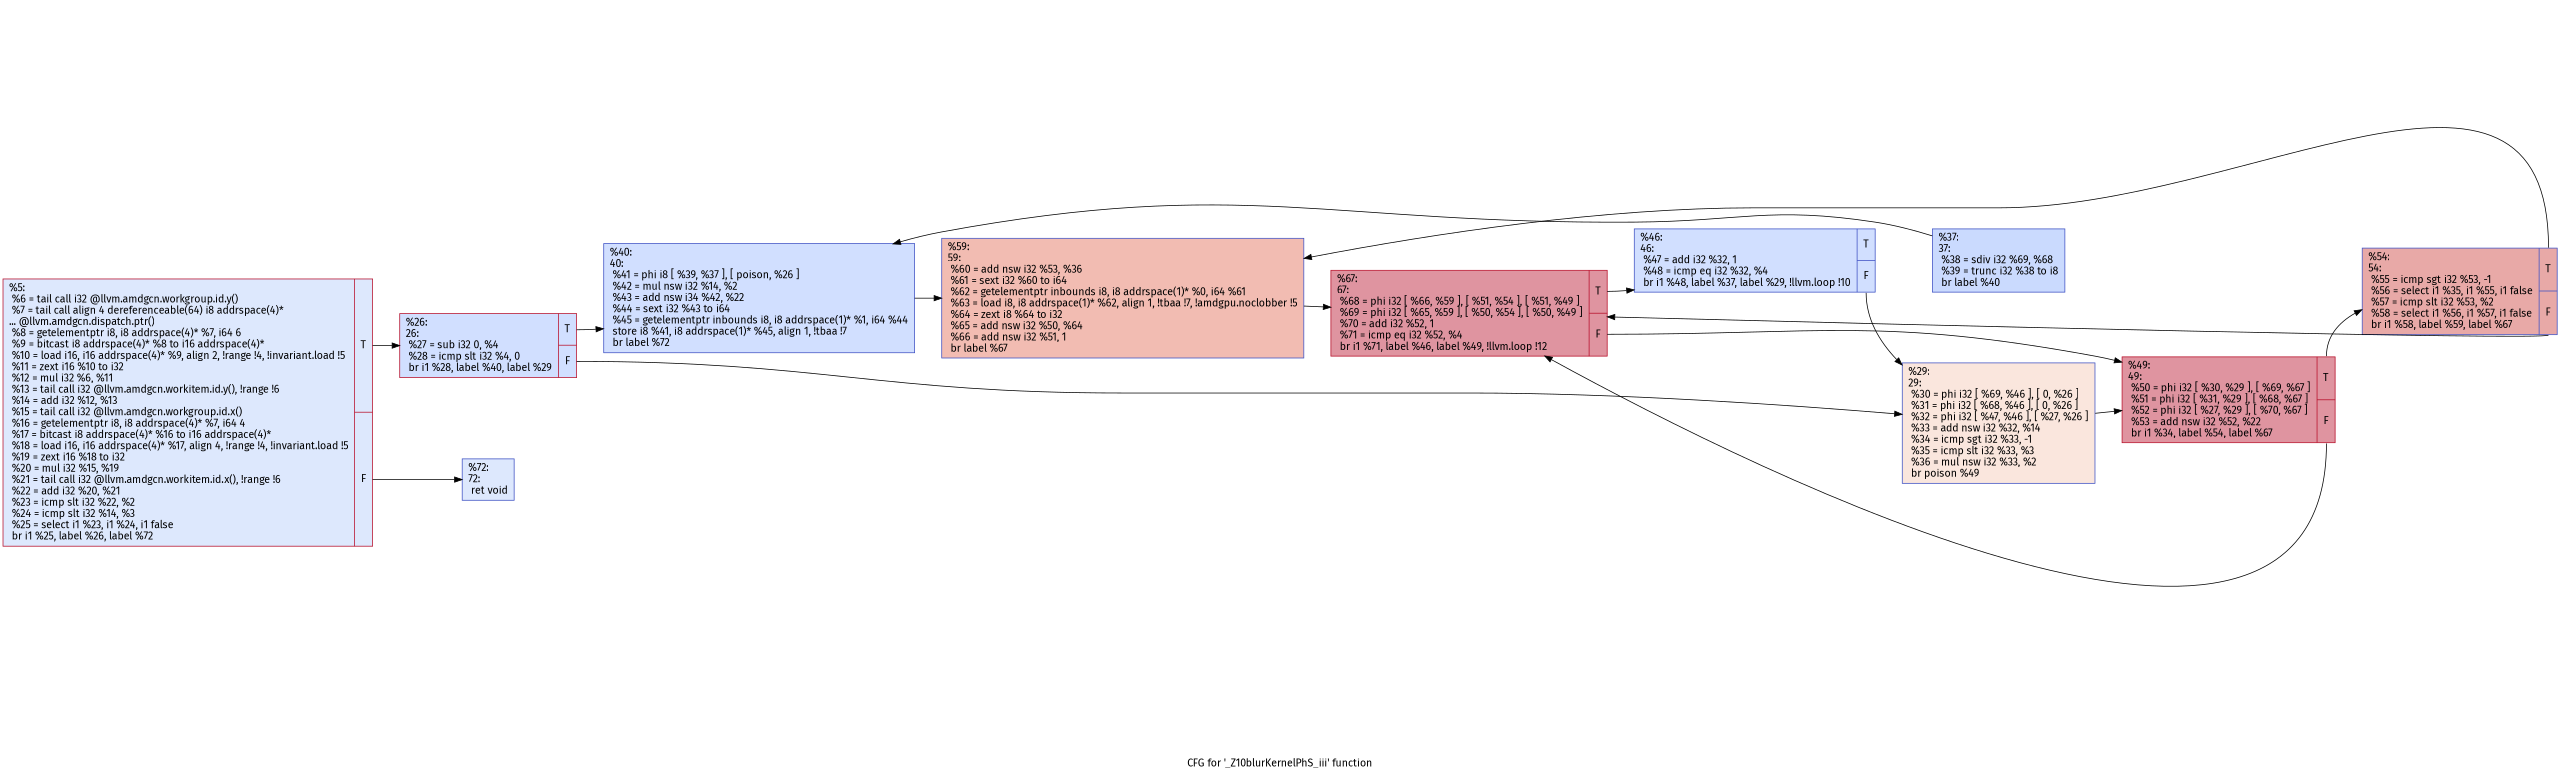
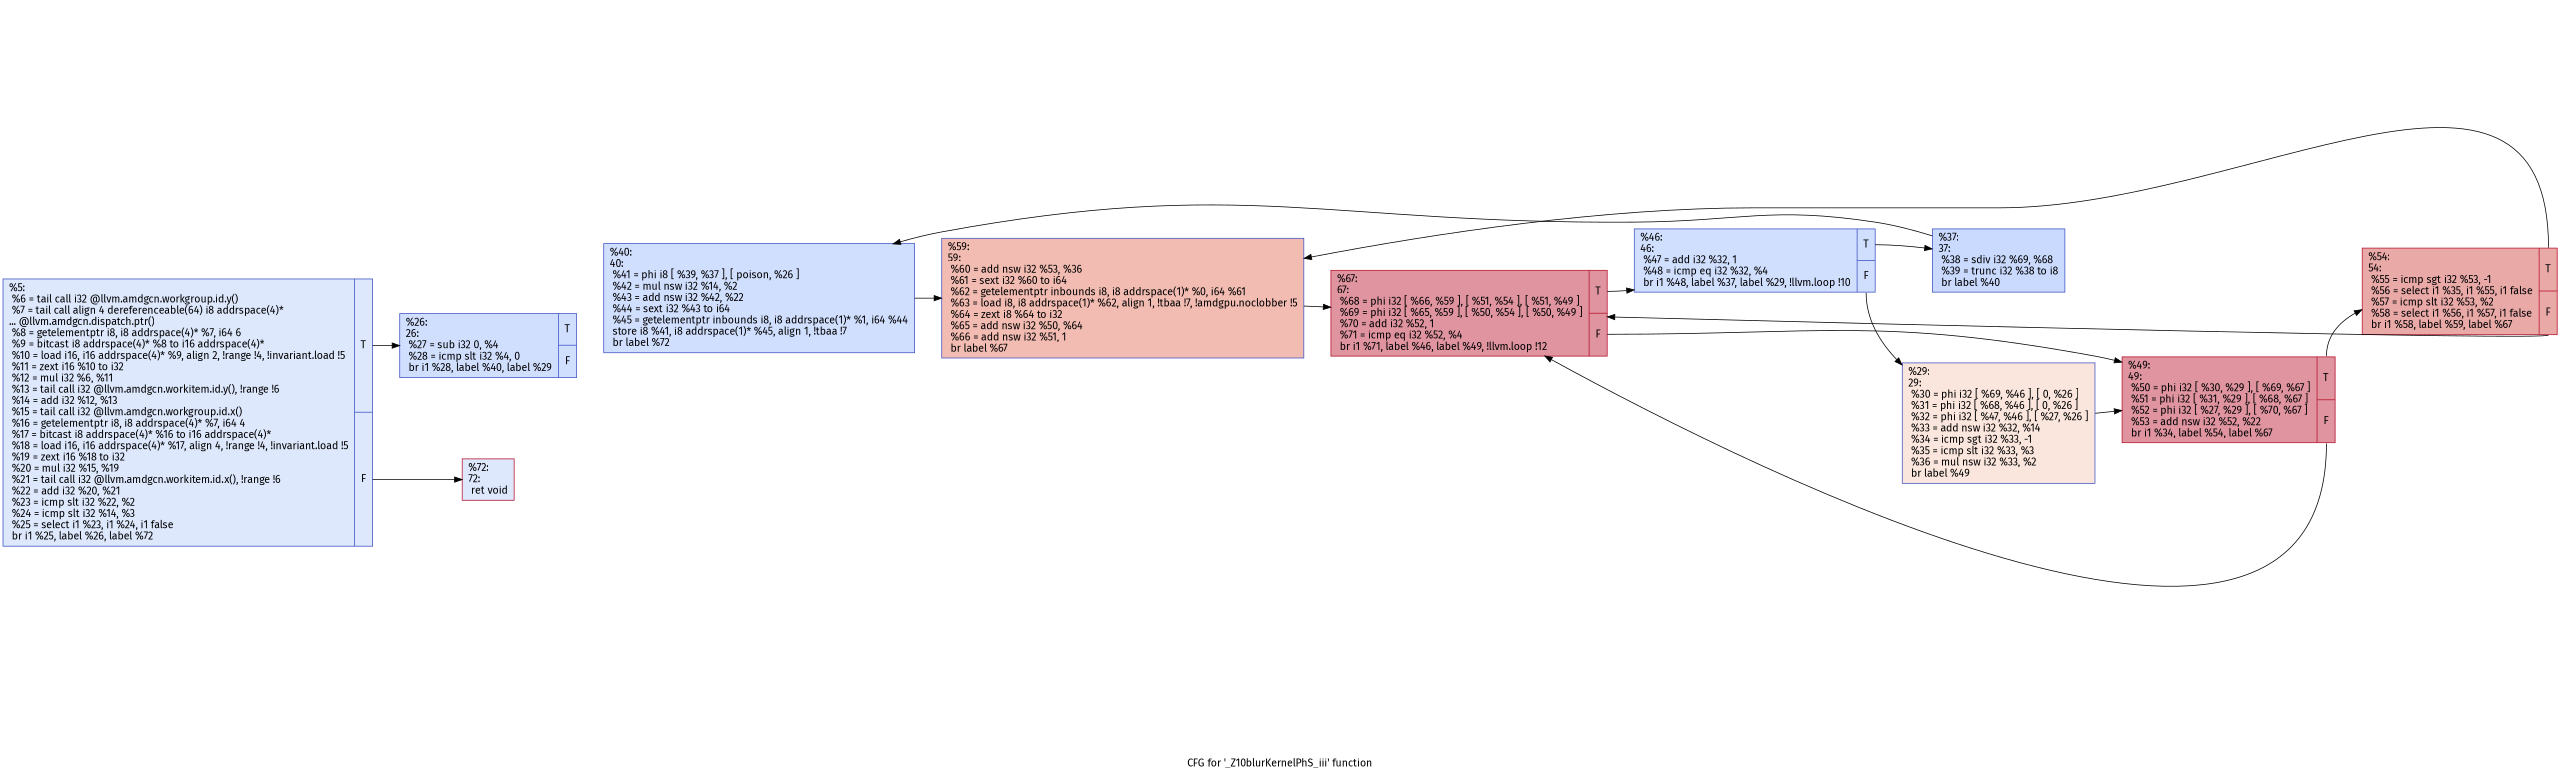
  digraph {
    fontname="Fira Sans"
    label="CFG for '_Z10blurKernelPhS_iii' function"
    rankdir=LR
    node [color="#3d50c3ff" fillcolor="#96b7ff70" fontname="Fira Sans" shape=record style=filled]
    edge [fontname="Fira Sans" tailport=s0]
-   n1 [color="#b70d28ff" fillcolor="#b2ccfb70" label="{%5:\l  %6 = tail call i32 @llvm.amdgcn.workgroup.id.y()\l  %7 = tail call align 4 dereferenceable(64) i8 addrspace(4)*\l... @llvm.amdgcn.dispatch.ptr()\l  %8 = getelementptr i8, i8 addrspace(4)* %7, i64 6\l  %9 = bitcast i8 addrspace(4)* %8 to i16 addrspace(4)*\l  %10 = load i16, i16 addrspace(4)* %9, align 2, !range !4, !invariant.load !5\l  %11 = zext i16 %10 to i32\l  %12 = mul i32 %6, %11\l  %13 = tail call i32 @llvm.amdgcn.workitem.id.y(), !range !6\l  %14 = add i32 %12, %13\l  %15 = tail call i32 @llvm.amdgcn.workgroup.id.x()\l  %16 = getelementptr i8, i8 addrspace(4)* %7, i64 4\l  %17 = bitcast i8 addrspace(4)* %16 to i16 addrspace(4)*\l  %18 = load i16, i16 addrspace(4)* %17, align 4, !range !4, !invariant.load !5\l  %19 = zext i16 %18 to i32\l  %20 = mul i32 %15, %19\l  %21 = tail call i32 @llvm.amdgcn.workitem.id.x(), !range !6\l  %22 = add i32 %20, %21\l  %23 = icmp slt i32 %22, %2\l  %24 = icmp slt i32 %14, %3\l  %25 = select i1 %23, i1 %24, i1 false\l  br i1 %25, label %26, label %72\l|{<s0>T|<s1>F}}"]
-   n2 [color="#b70d28ff" label="{%26:\l26:                                               \l  %27 = sub i32 0, %4\l  %28 = icmp slt i32 %4, 0\l  br i1 %28, label %40, label %29\l|{<s0>T|<s1>F}}"]
-   n3 [fillcolor="#b2ccfb70" label="{%72:\l72:                                               \l  ret void\l}"]
-   n4 [label="{%40:\l40:                                               \l  %41 = phi i8 [ %39, %37 ], [ poison, %26 ]\l  %42 = mul nsw i32 %14, %2\l  %43 = add nsw i34 %42, %22\l  %44 = sext i32 %43 to i64\l  %45 = getelementptr inbounds i8, i8 addrspace(1)* %1, i64 %44\l  store i8 %41, i8 addrspace(1)* %45, align 1, !tbaa !7\l  br label %72\l}"]
-   n5 [fillcolor="#f3c7b170" label="{%29:\l29:                                               \l  %30 = phi i32 [ %69, %46 ], [ 0, %26 ]\l  %31 = phi i32 [ %68, %46 ], [ 0, %26 ]\l  %32 = phi i32 [ %47, %46 ], [ %27, %26 ]\l  %33 = add nsw i32 %32, %14\l  %34 = icmp sgt i32 %33, -1\l  %35 = icmp slt i32 %33, %3\l  %36 = mul nsw i32 %33, %2\l  br poison %49\l}"]
+   n1 [fillcolor="#b2ccfb70" label="{%5:\l  %6 = tail call i32 @llvm.amdgcn.workgroup.id.y()\l  %7 = tail call align 4 dereferenceable(64) i8 addrspace(4)*\l... @llvm.amdgcn.dispatch.ptr()\l  %8 = getelementptr i8, i8 addrspace(4)* %7, i64 6\l  %9 = bitcast i8 addrspace(4)* %8 to i16 addrspace(4)*\l  %10 = load i16, i16 addrspace(4)* %9, align 2, !range !4, !invariant.load !5\l  %11 = zext i16 %10 to i32\l  %12 = mul i32 %6, %11\l  %13 = tail call i32 @llvm.amdgcn.workitem.id.y(), !range !6\l  %14 = add i32 %12, %13\l  %15 = tail call i32 @llvm.amdgcn.workgroup.id.x()\l  %16 = getelementptr i8, i8 addrspace(4)* %7, i64 4\l  %17 = bitcast i8 addrspace(4)* %16 to i16 addrspace(4)*\l  %18 = load i16, i16 addrspace(4)* %17, align 4, !range !4, !invariant.load !5\l  %19 = zext i16 %18 to i32\l  %20 = mul i32 %15, %19\l  %21 = tail call i32 @llvm.amdgcn.workitem.id.x(), !range !6\l  %22 = add i32 %20, %21\l  %23 = icmp slt i32 %22, %2\l  %24 = icmp slt i32 %14, %3\l  %25 = select i1 %23, i1 %24, i1 false\l  br i1 %25, label %26, label %72\l|{<s0>T|<s1>F}}"]
+   n2 [label="{%26:\l26:                                               \l  %27 = sub i32 0, %4\l  %28 = icmp slt i32 %4, 0\l  br i1 %28, label %40, label %29\l|{<s0>T|<s1>F}}"]
+   n3 [color="#b70d28ff" fillcolor="#b2ccfb70" label="{%72:\l72:                                               \l  ret void\l}"]
+   n4 [label="{%40:\l40:                                               \l  %41 = phi i8 [ %39, %37 ], [ poison, %26 ]\l  %42 = mul nsw i32 %14, %2\l  %43 = add nsw i32 %42, %22\l  %44 = sext i32 %43 to i64\l  %45 = getelementptr inbounds i8, i8 addrspace(1)* %1, i64 %44\l  store i8 %41, i8 addrspace(1)* %45, align 1, !tbaa !7\l  br label %72\l}"]
+   n5 [fillcolor="#f3c7b170" label="{%29:\l29:                                               \l  %30 = phi i32 [ %69, %46 ], [ 0, %26 ]\l  %31 = phi i32 [ %68, %46 ], [ 0, %26 ]\l  %32 = phi i32 [ %47, %46 ], [ %27, %26 ]\l  %33 = add nsw i32 %32, %14\l  %34 = icmp sgt i32 %33, -1\l  %35 = icmp slt i32 %33, %3\l  %36 = mul nsw i32 %33, %2\l  br label %49\l}"]
    n6 [fillcolor="#e1675170" label="{%59:\l59:                                               \l  %60 = add nsw i32 %53, %36\l  %61 = sext i32 %60 to i64\l  %62 = getelementptr inbounds i8, i8 addrspace(1)* %0, i64 %61\l  %63 = load i8, i8 addrspace(1)* %62, align 1, !tbaa !7, !amdgpu.noclobber !5\l  %64 = zext i8 %64 to i32\l  %65 = add nsw i32 %50, %64\l  %66 = add nsw i32 %51, 1\l  br label %67\l}"]
    n7 [color="#b70d28ff" fillcolor="#b70d2870" label="{%49:\l49:                                               \l  %50 = phi i32 [ %30, %29 ], [ %69, %67 ]\l  %51 = phi i32 [ %31, %29 ], [ %68, %67 ]\l  %52 = phi i32 [ %27, %29 ], [ %70, %67 ]\l  %53 = add nsw i32 %52, %22\l  br i1 %34, label %54, label %67\l|{<s0>T|<s1>F}}"]
-   n8 [fillcolor="#ca3b3770" label="{%54:\l54:                                               \l  %55 = icmp sgt i32 %53, -1\l  %56 = select i1 %35, i1 %55, i1 false\l  %57 = icmp slt i32 %53, %2\l  %58 = select i1 %56, i1 %57, i1 false\l  br i1 %58, label %59, label %67\l|{<s0>T|<s1>F}}"]
+   n8 [color="#b70d28ff" fillcolor="#ca3b3770" label="{%54:\l54:                                               \l  %55 = icmp sgt i32 %53, -1\l  %56 = select i1 %35, i1 %55, i1 false\l  %57 = icmp slt i32 %53, %2\l  %58 = select i1 %56, i1 %57, i1 false\l  br i1 %58, label %59, label %67\l|{<s0>T|<s1>F}}"]
    n9 [color="#b70d28ff" fillcolor="#b70d2870" label="{%67:\l67:                                               \l  %68 = phi i32 [ %66, %59 ], [ %51, %54 ], [ %51, %49 ]\l  %69 = phi i32 [ %65, %59 ], [ %50, %54 ], [ %50, %49 ]\l  %70 = add i32 %52, 1\l  %71 = icmp eq i32 %52, %4\l  br i1 %71, label %46, label %49, !llvm.loop !12\l|{<s0>T|<s1>F}}"]
    n10 [label="{%46:\l46:                                               \l  %47 = add i32 %32, 1\l  %48 = icmp eq i32 %32, %4\l  br i1 %48, label %37, label %29, !llvm.loop !10\l|{<s0>T|<s1>F}}"]
    n11 [fillcolor="#88abfd70" label="{%37:\l37:                                               \l  %38 = sdiv i32 %69, %68\l  %39 = trunc i32 %38 to i8\l  br label %40\l}"]
    n1 -> n2
    n1 -> n3 [tailport=s1]
-   n2 -> n4
-   n2 -> n5 [tailport=s1]
    n4 -> n6
    n5 -> n7
    n6 -> n9
    n7 -> n8
    n7 -> n9 [tailport=s1]
    n8 -> n6
    n8 -> n9 [tailport=s1]
    n9 -> n7 [tailport=s1]
    n9 -> n10
    n10 -> n5 [tailport=s1]
+   n10 -> n11
    n11 -> n4
  }
